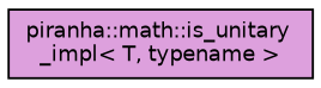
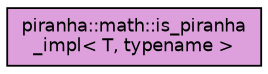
  digraph {
    rankdir=LR
-   n1 [color=black fillcolor=plum fontname=Helvetica fontsize=10 height=0.2 label="piranha::math::is_unitary\l_impl\< T, typename \>" shape=record style=filled width=0.4]
+   n1 [color=black fillcolor=plum fontname=Helvetica fontsize=10 height=0.2 label="piranha::math::is_piranha\l_impl\< T, typename \>" shape=record style=filled width=0.4]
  }
